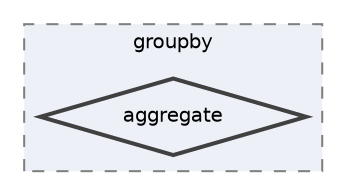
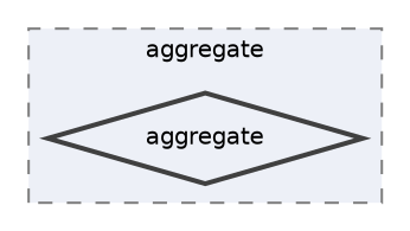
  digraph {
    compound=true
    n1 [color=grey25 fillcolor="#edf0f7" fontname=Helvetica fontsize=10 height=0.2 label=aggregate shape=diamond style="filled,bold" width=0.4]
    subgraph cluster_1 {
      bgcolor="#edf0f7"
      fontname=Helvetica
      fontsize=10
-     label=groupby
+     label=aggregate
      pencolor=grey50
      style="filled,dashed"
      n1
    }
  }
